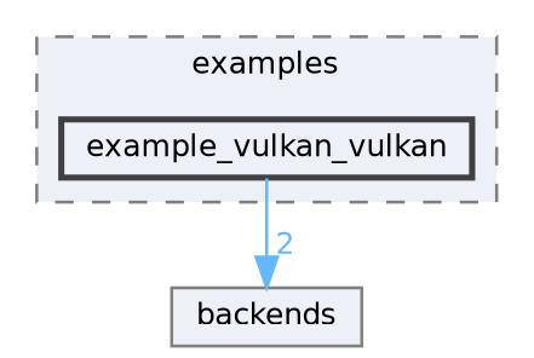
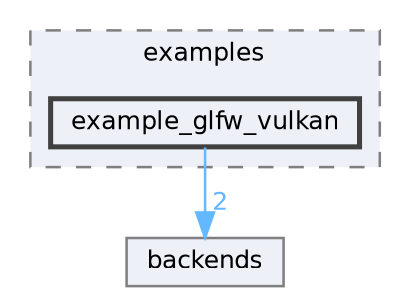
  digraph {
    compound=true
    node [fillcolor="#edf0f7" fontname=Helvetica fontsize=10 shape=box]
-   n1 [color=grey25 height=0.2 label=example_vulkan_vulkan style="filled,bold" width=0.4]
+   n1 [color=grey25 height=0.2 label=example_glfw_vulkan style="filled,bold" width=0.4]
    n2 [color=grey50 height=0.2 label=backends style=filled width=0.4]
    subgraph cluster_1 {
      bgcolor="#edf0f7"
      fontname=Helvetica
      fontsize=10
      label=examples
      pencolor=grey50
      style="filled,dashed"
      n1
    }
    n1 -> n2 [color=steelblue1 fontcolor=steelblue1 fontname=Helvetica fontsize=10 headlabel=2 labeldistance=1.5 labelfontname=Helvetica labelfontsize=10]
  }
